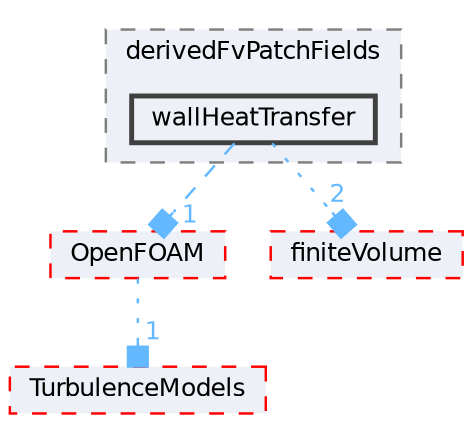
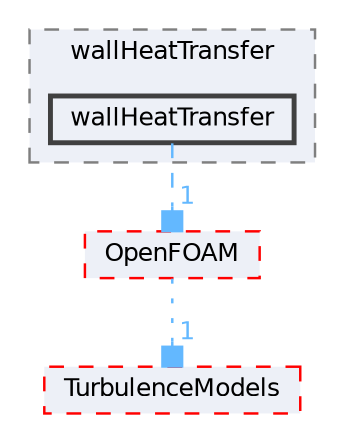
  digraph {
    compound=true
    node [color=red fillcolor="#edf0f7" fontname=Helvetica fontsize=10 shape=box style="filled,dashed"]
    edge [arrowhead=box color=steelblue1 fontcolor=steelblue1 fontname=Helvetica fontsize=10 headlabel=1 labeldistance=1.5 labelfontname=Helvetica labelfontsize=10 style=dotted]
    n1 [color=grey25 height=0.2 label=wallHeatTransfer style="filled,bold" width=0.4]
    n2 [height=0.2 label=OpenFOAM width=0.4]
-   n3 [height=0.2 label=finiteVolume width=0.4]
    n4 [height=0.2 label=TurbulenceModels width=0.4]
    subgraph cluster_1 {
      bgcolor="#edf0f7"
      fontname=Helvetica
      fontsize=10
-     label=derivedFvPatchFields
+     label=wallHeatTransfer
      pencolor=grey50
      style="filled,dashed"
      n1
    }
    n1 -> n2 [style=dashed]
-   n1 -> n3 [headlabel=2]
    n2 -> n4
  }
